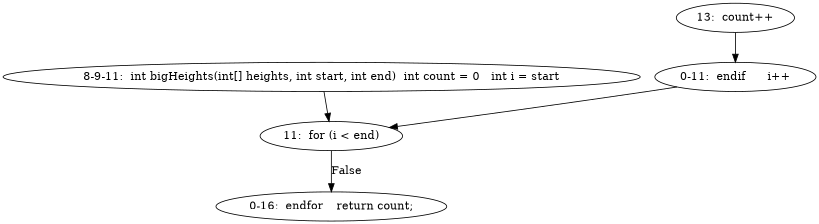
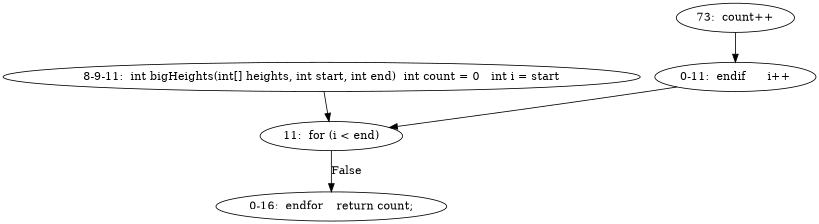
  digraph {
    n1 [label="8-9-11:  int bigHeights(int[] heights, int start, int end)	int count = 0	int i = start"]
    n2 [label="11:  for (i < end)"]
    n3 [label="0-16:  endfor	return count;"]
-   n4 [label="13:  count++"]
+   n4 [label="73:  count++"]
    n5 [label="0-11:  endif	i++"]
    n1 -> n2
    n2 -> n3 [label=False]
    n4 -> n5
    n5 -> n2
  }
